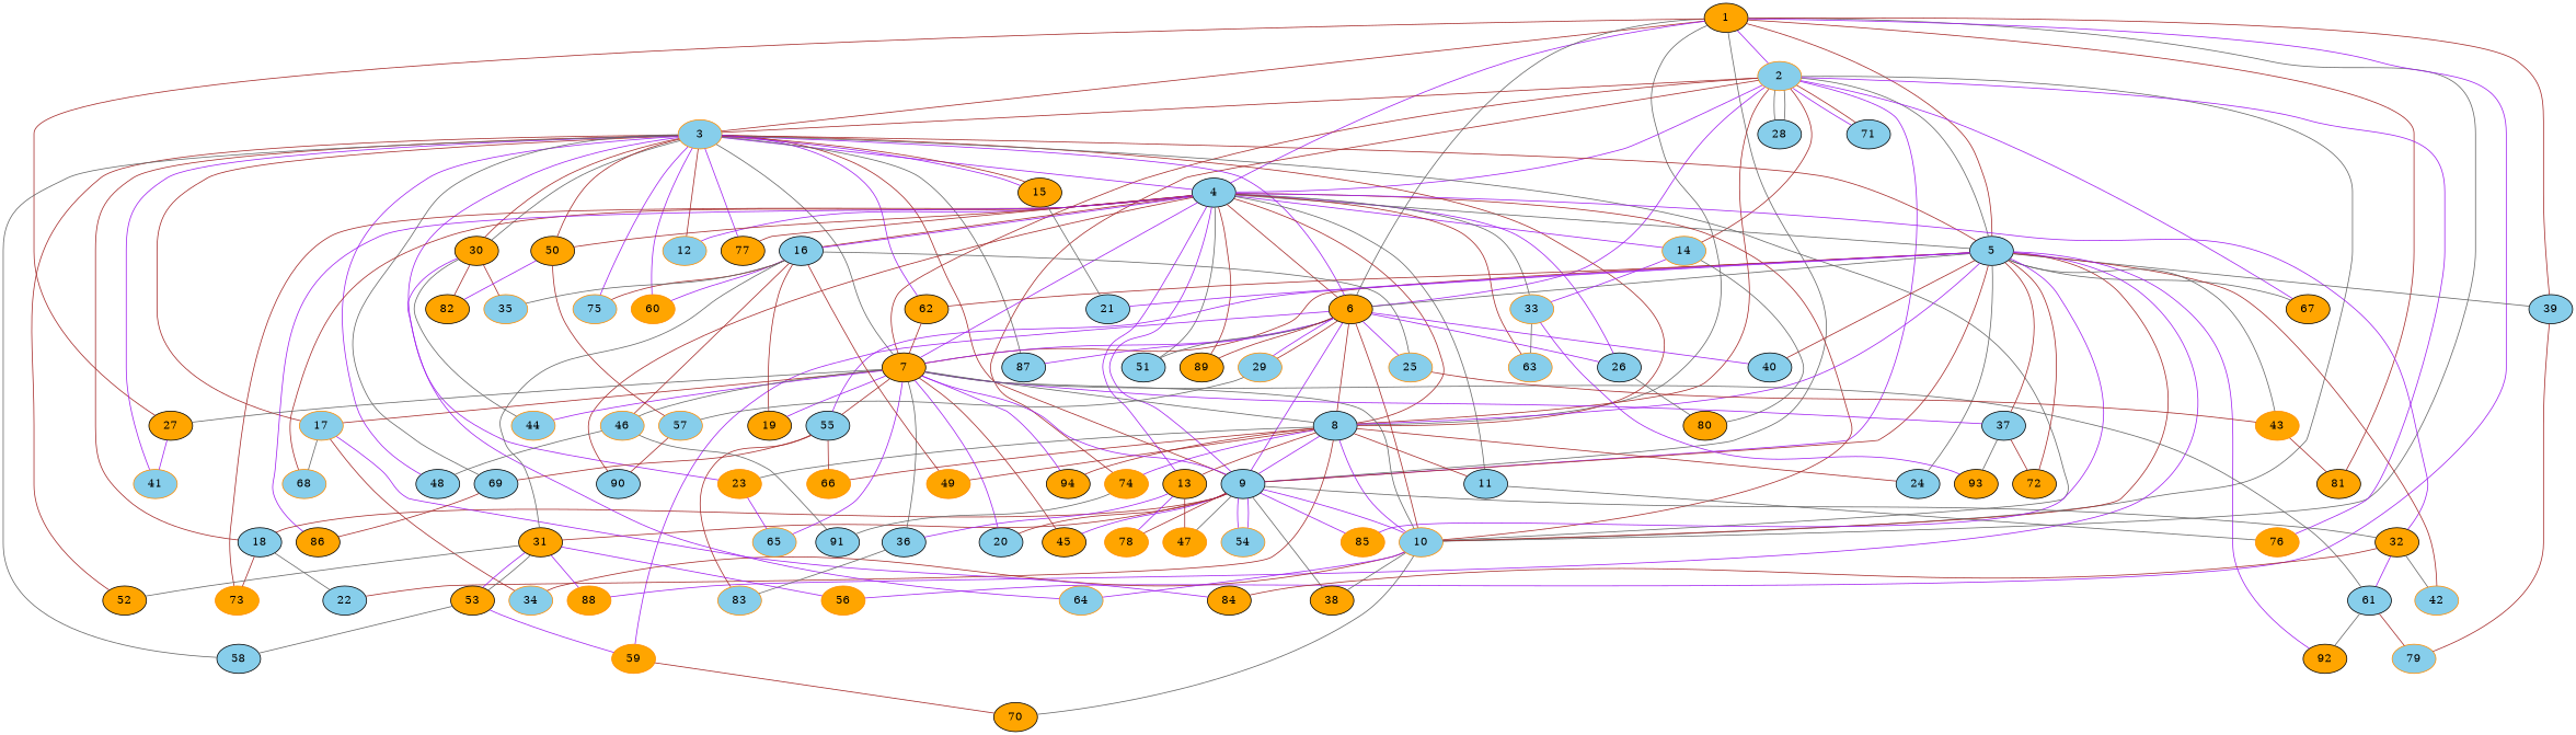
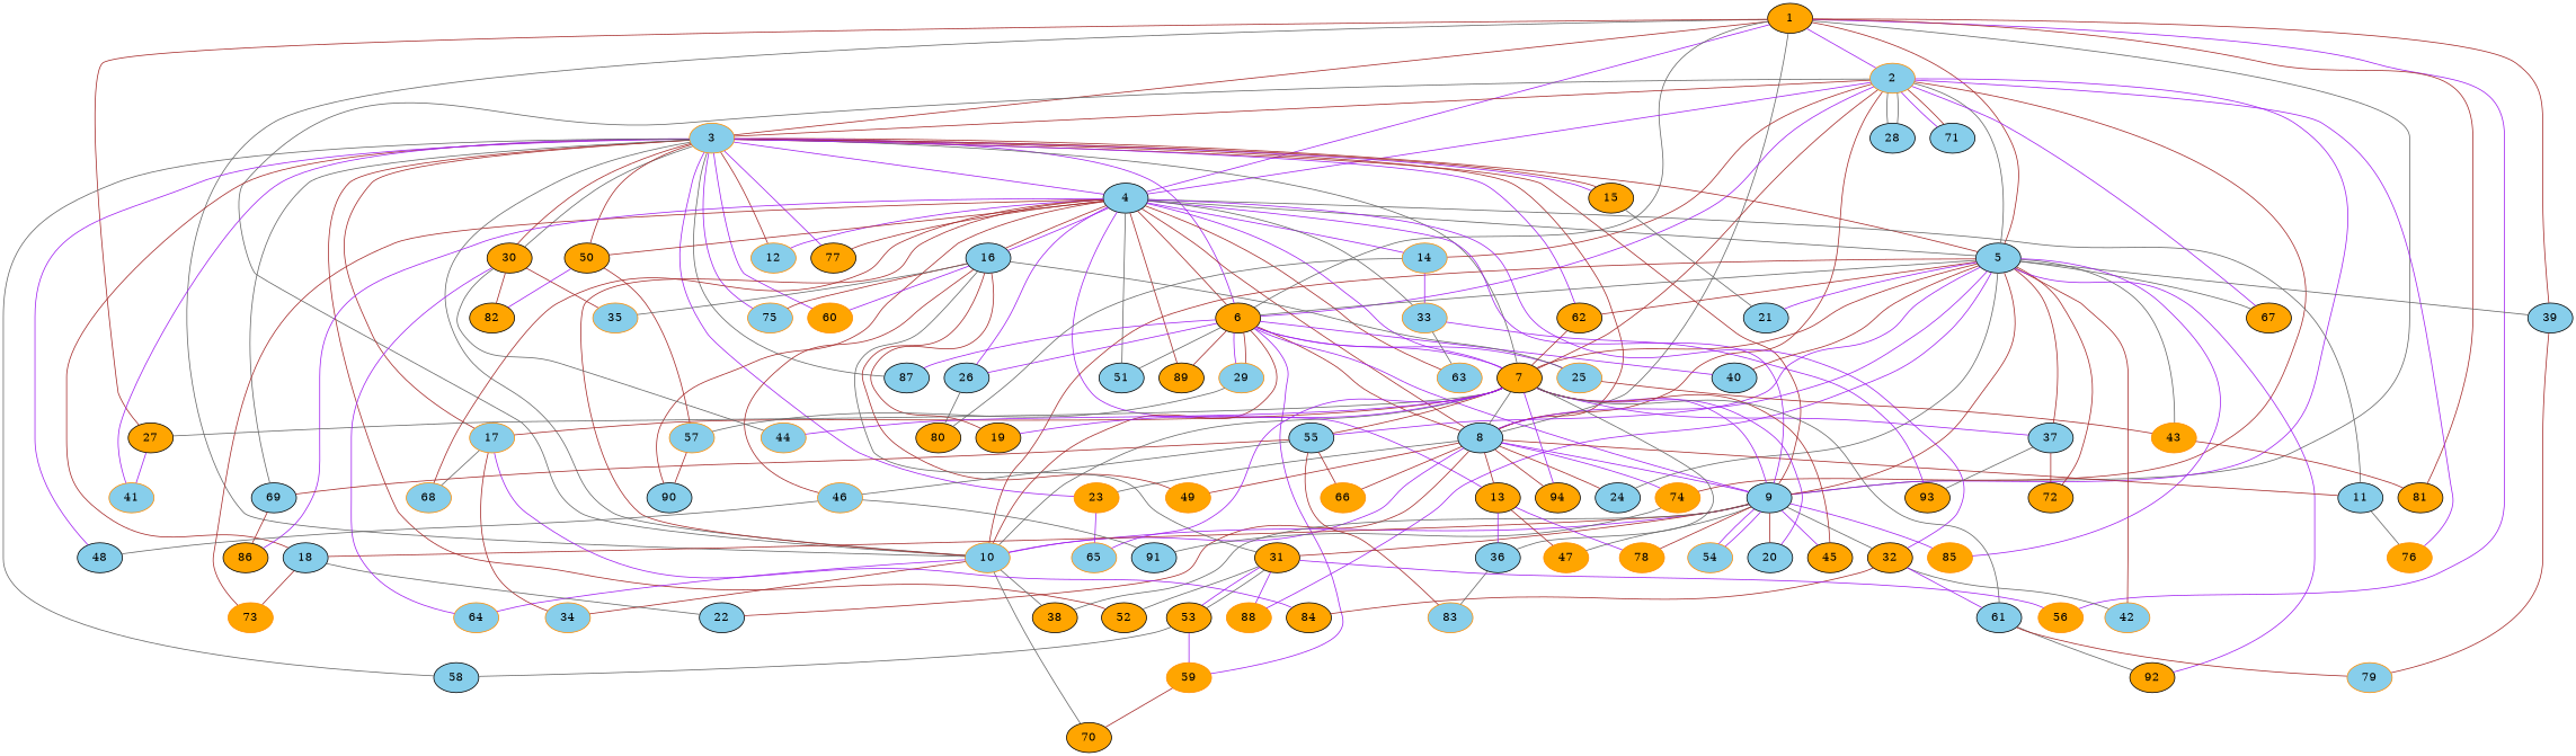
  graph {
    node [color=black fillcolor=skyblue style=filled]
    edge [color=brown]
    1 [fillcolor=orange]
    2 [color=darkorange]
    3 [color=darkorange]
    4
    5
    6 [fillcolor=orange]
    8
    9
    10 [color=darkorange]
    27 [fillcolor=orange]
    39
    56 [color=darkorange fillcolor=orange]
    81 [fillcolor=orange]
    7 [fillcolor=orange]
    14 [color=darkorange]
    28
    67 [fillcolor=orange]
    71
    74 [color=darkorange fillcolor=orange]
    76 [color=darkorange fillcolor=orange]
    12 [color=darkorange]
    15 [fillcolor=orange]
    17 [color=darkorange]
    18
    23 [color=darkorange fillcolor=orange]
    30 [fillcolor=orange]
    41 [color=darkorange]
    48
    50 [fillcolor=orange]
    52 [fillcolor=orange]
    58
    60 [color=darkorange fillcolor=orange]
    62 [fillcolor=orange]
    69
    75 [color=darkorange]
    77 [fillcolor=orange]
    87
    11
    13 [fillcolor=orange]
    16
    26
    32 [fillcolor=orange]
    33 [color=darkorange]
    51
    63 [color=darkorange]
    68 [color=darkorange]
    73 [color=darkorange fillcolor=orange]
    86 [fillcolor=orange]
    89 [fillcolor=orange]
    90
    21
    24
    37
    40
    42 [color=darkorange]
    43 [color=darkorange fillcolor=orange]
    55
    72 [fillcolor=orange]
    85 [color=darkorange fillcolor=orange]
    88 [color=darkorange fillcolor=orange]
    92 [fillcolor=orange]
    25 [color=darkorange]
    29 [color=darkorange]
    59 [color=darkorange fillcolor=orange]
    19 [fillcolor=orange]
    20
    36
    44 [color=darkorange]
    45 [fillcolor=orange]
    46 [color=darkorange]
    61
    65 [color=darkorange]
    94 [fillcolor=orange]
    22
    49 [color=darkorange fillcolor=orange]
    66 [color=darkorange fillcolor=orange]
    31 [fillcolor=orange]
    38 [fillcolor=orange]
    47 [color=darkorange fillcolor=orange]
    54 [color=darkorange]
    78 [color=darkorange fillcolor=orange]
    34 [color=darkorange]
    64 [color=darkorange]
    70 [fillcolor=orange]
    79 [color=darkorange]
    80 [fillcolor=orange]
    91
    84 [fillcolor=orange]
    35 [color=darkorange]
    82 [fillcolor=orange]
    57 [color=darkorange]
    93 [fillcolor=orange]
    83 [color=darkorange]
    53 [fillcolor=orange]
    1 -- 2 [color=purple]
    1 -- 3
    1 -- 4 [color=purple]
    1 -- 5
    1 -- 6 [color=gray40]
    1 -- 8 [color=gray40]
    1 -- 9 [color=gray40]
    1 -- 10 [color=gray40]
    1 -- 27
    1 -- 39
    1 -- 56 [color=purple]
    1 -- 81
    2 -- 3
    2 -- 4 [color=purple]
    2 -- 5 [color=gray40]
    2 -- 6 [color=purple]
    2 -- 8
    2 -- 9 [color=purple]
    2 -- 10 [color=gray40]
    2 -- 7
    2 -- 14
    2 -- 28 [color=gray40]
    2 -- 28 [color=gray40]
    2 -- 67 [color=purple]
    2 -- 71 [color=purple]
    2 -- 71
    2 -- 74
    2 -- 76 [color=purple]
    3 -- 4 [color=purple]
    3 -- 5
    3 -- 6 [color=purple]
    3 -- 8
    3 -- 9
    3 -- 10 [color=gray40]
    3 -- 7 [color=gray40]
    3 -- 12
    3 -- 15 [color=purple]
    3 -- 15
    3 -- 17
    3 -- 18
    3 -- 23 [color=purple]
    3 -- 30
    3 -- 30 [color=gray40]
    3 -- 41 [color=purple]
    3 -- 48 [color=purple]
    3 -- 50
    3 -- 52
    3 -- 58 [color=gray40]
    3 -- 60 [color=purple]
    3 -- 62 [color=purple]
    3 -- 69 [color=gray40]
    3 -- 75 [color=purple]
    3 -- 77 [color=purple]
    3 -- 87 [color=gray40]
    4 -- 5 [color=gray40]
    4 -- 6
    4 -- 8
    4 -- 9 [color=purple]
    4 -- 10
    4 -- 7 [color=purple]
    4 -- 14 [color=purple]
    4 -- 12 [color=purple]
    4 -- 50
    4 -- 77
    4 -- 11 [color=gray40]
    4 -- 13 [color=purple]
    4 -- 16
    4 -- 16 [color=purple]
    4 -- 26 [color=purple]
    4 -- 32 [color=purple]
    4 -- 33 [color=gray40]
    4 -- 51 [color=gray40]
    4 -- 63
    4 -- 68
    4 -- 73
    4 -- 86 [color=purple]
    4 -- 89
    4 -- 90
    5 -- 6 [color=gray40]
    5 -- 8 [color=purple]
    5 -- 9
    5 -- 10
    5 -- 39 [color=gray40]
    5 -- 7
    5 -- 67 [color=gray40]
    5 -- 62
    5 -- 21 [color=purple]
    5 -- 24 [color=gray40]
    5 -- 37
    5 -- 40
    5 -- 42
    5 -- 43 [color=gray40]
    5 -- 55 [color=purple]
    5 -- 72
    5 -- 85 [color=purple]
    5 -- 88 [color=purple]
    5 -- 92 [color=purple]
    6 -- 8
    6 -- 9 [color=purple]
    6 -- 10
    6 -- 7 [color=purple]
    6 -- 87 [color=purple]
    6 -- 26 [color=purple]
    6 -- 51 [color=gray40]
    6 -- 89
    6 -- 40 [color=purple]
    6 -- 25 [color=purple]
    6 -- 29 [color=purple]
    6 -- 29
    6 -- 59 [color=purple]
    8 -- 9 [color=purple]
    8 -- 10 [color=purple]
    8 -- 74 [color=purple]
    8 -- 23 [color=gray40]
    8 -- 11
    8 -- 13
    8 -- 24
    8 -- 94
    8 -- 22
    8 -- 49
    8 -- 66
    9 -- 10 [color=purple]
    9 -- 18
    9 -- 32 [color=gray40]
    9 -- 85 [color=purple]
    9 -- 20
    9 -- 45 [color=purple]
    9 -- 31
    9 -- 38 [color=gray40]
    9 -- 47 [color=gray40]
    9 -- 54 [color=purple]
    9 -- 54 [color=purple]
    9 -- 78
    10 -- 38 [color=gray40]
    10 -- 34
    10 -- 64 [color=purple]
    10 -- 70 [color=gray40]
    27 -- 41 [color=purple]
    39 -- 79
    7 -- 8 [color=gray40]
    7 -- 9 [color=purple]
    7 -- 10 [color=gray40]
    7 -- 27 [color=gray40]
    7 -- 17
    7 -- 37 [color=purple]
    7 -- 55
    7 -- 19 [color=purple]
    7 -- 20 [color=purple]
    7 -- 36 [color=gray40]
    7 -- 44 [color=purple]
    7 -- 45
-   7 -- 46 [color=gray40]
+   55 -- 46 [color=gray40]
    7 -- 61 [color=gray40]
    7 -- 65 [color=purple]
    7 -- 94 [color=purple]
    14 -- 33 [color=purple]
    14 -- 80 [color=gray40]
    74 -- 91 [color=gray40]
    15 -- 21 [color=gray40]
    17 -- 68 [color=gray40]
    17 -- 34
    17 -- 84 [color=purple]
    18 -- 73
    18 -- 22 [color=gray40]
    23 -- 65 [color=purple]
    30 -- 44 [color=gray40]
    30 -- 64 [color=purple]
    30 -- 35
    30 -- 82
    50 -- 82 [color=purple]
    50 -- 57
    62 -- 7
    69 -- 86
    11 -- 76 [color=gray40]
    13 -- 36 [color=purple]
    13 -- 47
    13 -- 78 [color=purple]
    16 -- 60 [color=purple]
    16 -- 75
    16 -- 25 [color=gray40]
    16 -- 19
    16 -- 46
    16 -- 49
    16 -- 31 [color=gray40]
    16 -- 35 [color=gray40]
    26 -- 80 [color=gray40]
    32 -- 42 [color=gray40]
    32 -- 61 [color=purple]
    32 -- 84
    33 -- 63 [color=gray40]
    33 -- 93 [color=purple]
    37 -- 72
    37 -- 93 [color=gray40]
    43 -- 81
    55 -- 69
    55 -- 66
    55 -- 83
    25 -- 43
    29 -- 57 [color=gray40]
    59 -- 70
    36 -- 83 [color=gray40]
    46 -- 48 [color=gray40]
    46 -- 91 [color=gray40]
    61 -- 92 [color=gray40]
    61 -- 79
    31 -- 56 [color=purple]
    31 -- 52 [color=gray40]
    31 -- 88 [color=purple]
    31 -- 53 [color=purple]
    31 -- 53 [color=gray40]
    57 -- 90
    53 -- 58 [color=gray40]
    53 -- 59 [color=purple]
  }
